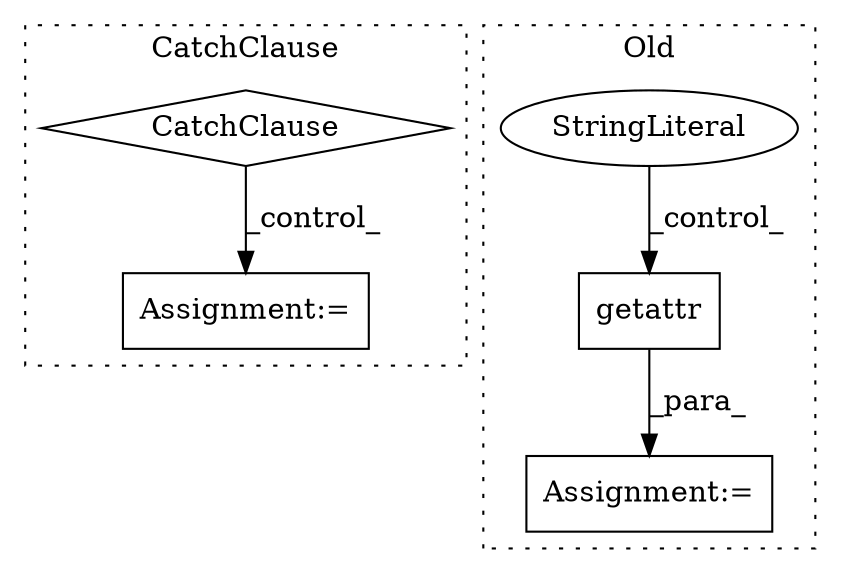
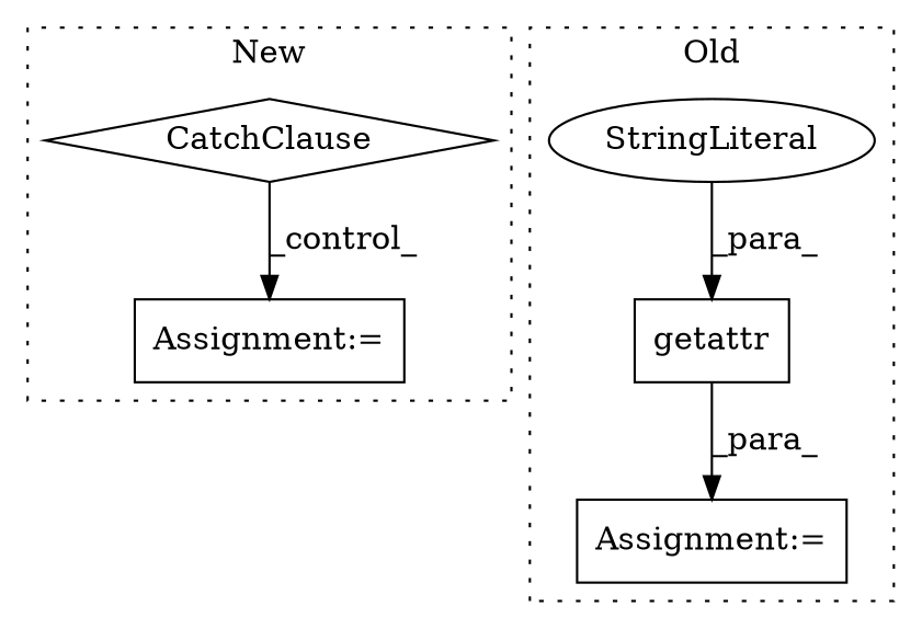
  digraph {
    node [a=7 l=1 shape=box]
    n1 [a=12 l="11,2" label=CatchClause s="4907,4944" shape=diamond]
    n2 [label="Assignment:=" s=4966]
    n3 [a=32 l="8,2" label=getattr s="3560,3626"]
    n4 [a=45 l=10 label=StringLiteral s=3573 shape=ellipse]
    n5 [label="Assignment:=" s=3559]
    subgraph cluster_1 {
-     label=CatchClause
+     label=New
      style=dotted
      n1
      n2
    }
    subgraph cluster_2 {
      label=Old
      style=dotted
      n3
      n4
      n5
    }
    n1 -> n2 [label=_control_]
    n3 -> n5 [label=_para_]
-   n4 -> n3 [label=_control_]
+   n4 -> n3 [label=_para_]
  }
